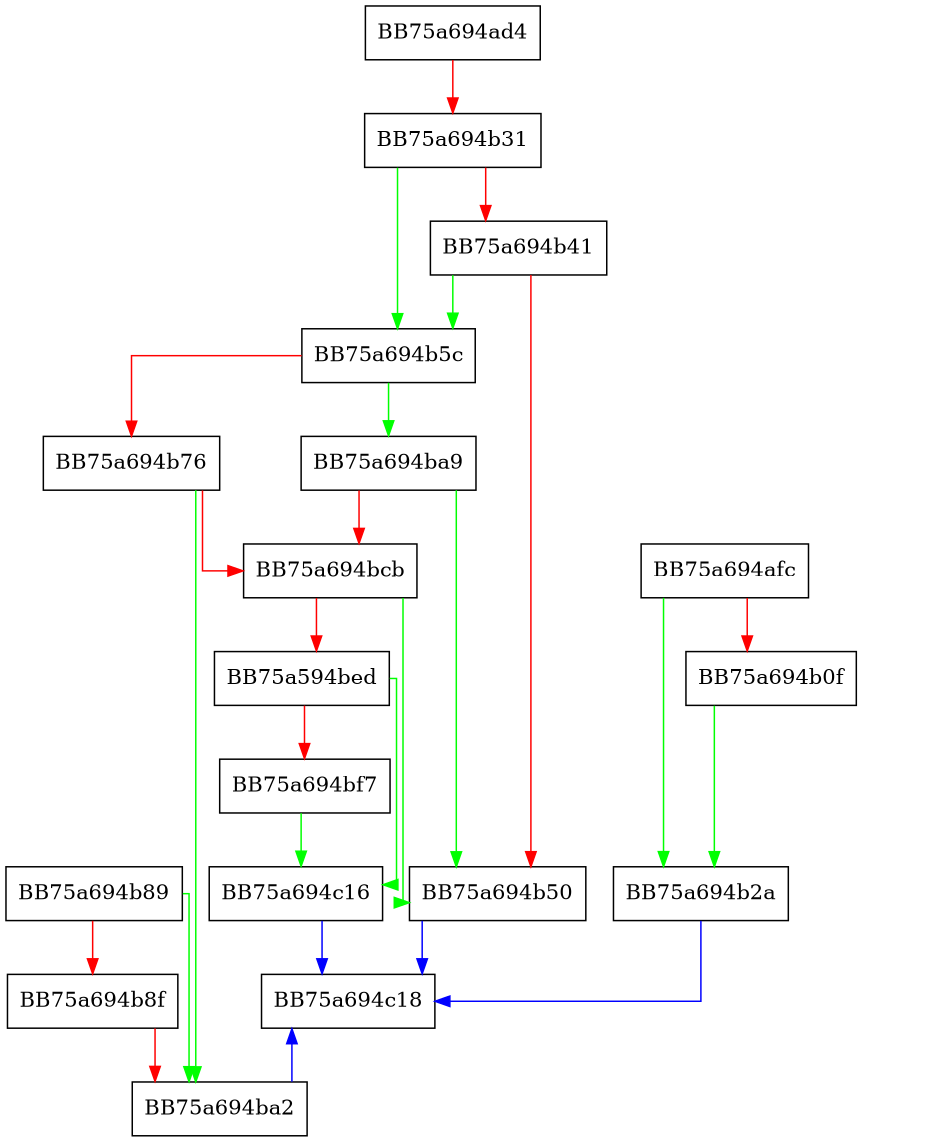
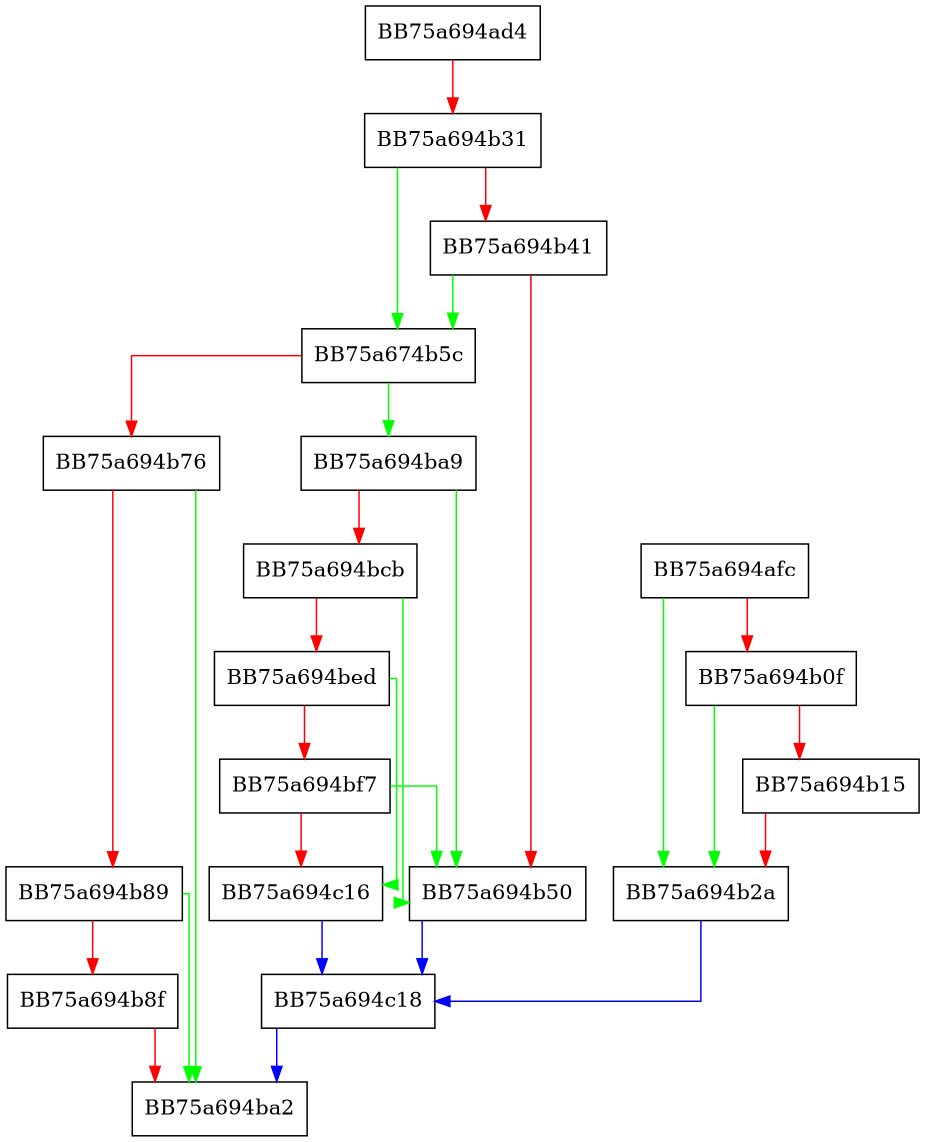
  digraph {
    splines=ortho
    node [shape=box]
    edge [color=red]
    BB75a694ad4
    BB75a694b31
-   BB75a694b5c
+   BB75a694b5c [label=BB75a674b5c]
    BB75a694b41
    BB75a694afc
    BB75a694b2a
    BB75a694b0f
    BB75a694ba9
    BB75a694b76
    BB75a694b50
    BB75a694c18
+   BB75a694b15
    BB75a694bcb
    BB75a694ba2
    BB75a694b89
-   BB75a694bed [label=BB75a594bed]
+   BB75a694bed
    BB75a694b8f
    BB75a694c16
    BB75a694bf7
    BB75a694ad4 -> BB75a694b31
    BB75a694b31 -> BB75a694b5c [color=green]
    BB75a694b31 -> BB75a694b41
    BB75a694b5c -> BB75a694ba9 [color=green]
    BB75a694b5c -> BB75a694b76
    BB75a694b41 -> BB75a694b5c [color=green]
    BB75a694b41 -> BB75a694b50
    BB75a694afc -> BB75a694b2a [color=green]
    BB75a694afc -> BB75a694b0f
    BB75a694b2a -> BB75a694c18 [color=blue]
    BB75a694b0f -> BB75a694b2a [color=green]
+   BB75a694b0f -> BB75a694b15
    BB75a694ba9 -> BB75a694b50 [color=green]
    BB75a694ba9 -> BB75a694bcb
    BB75a694b76 -> BB75a694ba2 [color=green]
-   BB75a694b76 -> BB75a694bcb
+   BB75a694b76 -> BB75a694b89
    BB75a694b50 -> BB75a694c18 [color=blue]
+   BB75a694b15 -> BB75a694b2a
    BB75a694bcb -> BB75a694b50 [color=green]
    BB75a694bcb -> BB75a694bed
-   BB75a694ba2 -> BB75a694c18 [color=blue]
+   BB75a694c18 -> BB75a694ba2 [color=blue]
    BB75a694b89 -> BB75a694ba2 [color=green]
    BB75a694b89 -> BB75a694b8f
    BB75a694bed -> BB75a694c16 [color=green]
    BB75a694bed -> BB75a694bf7
    BB75a694b8f -> BB75a694ba2
    BB75a694c16 -> BB75a694c18 [color=blue]
-   BB75a694bf7 -> BB75a694c16 [color=green]
+   BB75a694bf7 -> BB75a694b50 [color=green]
+   BB75a694bf7 -> BB75a694c16
  }
